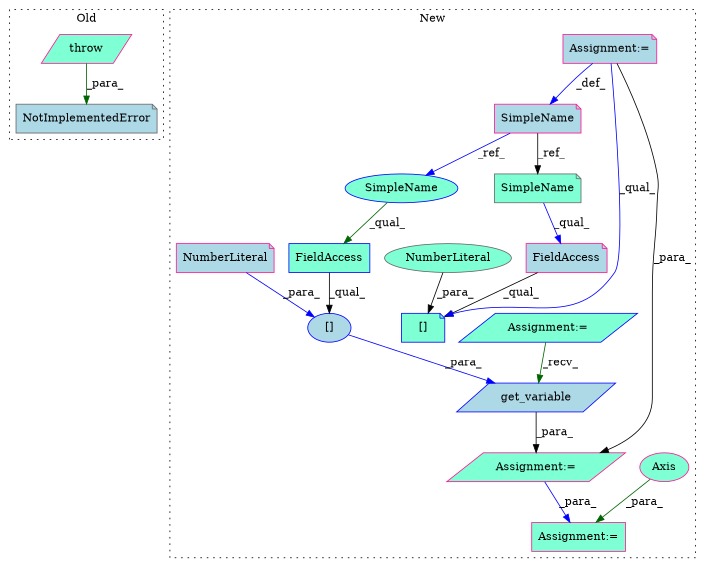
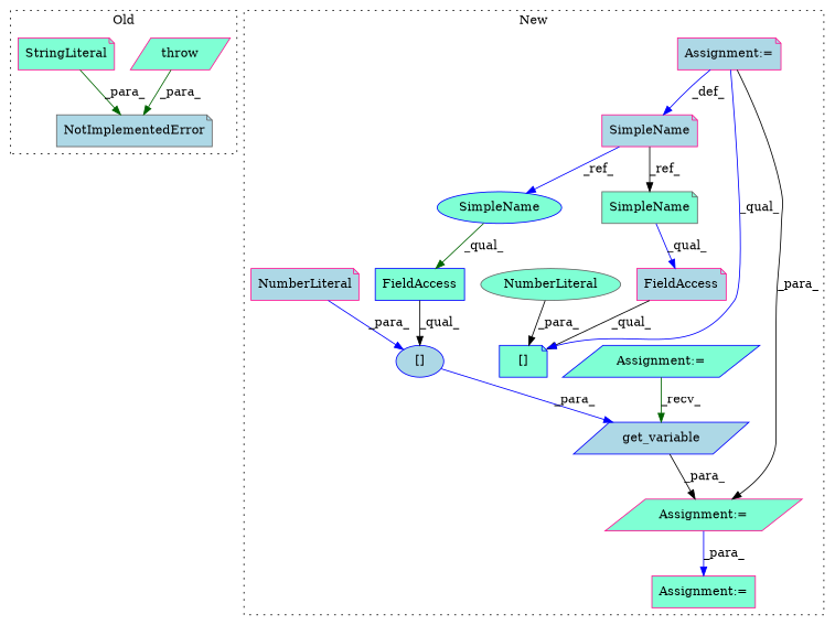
  digraph {
    node [a=7 color=deeppink fillcolor=aquamarine l=1 s=4685 shape=note style=filled]
    edge [color=blue]
    n1 [a=53 l=6 label=throw s=4447 shape=parallelogram]
    n2 [a=32 color=gray40 fillcolor=lightblue l="20,1" label=NotImplementedError s="4453,4546"]
-   n4 [a=32 l=6 label=Axis s=4836 shape=ellipse]
+   n3 [a=45 l=73 label=StringLiteral s=4473]
    n5 [label="Assignment:=" s=4849 shape=box]
    n6 [a=32 color=blue fillcolor=lightblue l="13,1" label=get_variable s="4672,4701" shape=parallelogram]
    n7 [a=2 color=blue fillcolor=lightblue l="14,1" label="[]" s="4685,4700" shape=ellipse]
    n8 [a=34 fillcolor=lightblue label=NumberLiteral s=4699]
    n9 [a=22 color=blue l=13 label=FieldAccess shape=box]
    n10 [a=42 fillcolor=lightblue l=7 label=SimpleName s=4636]
    n11 [a=22 fillcolor=lightblue l=14 label=FieldAccess s=5069]
    n12 [a=2 color=blue l="15,1" label="[]" s="5069,5085"]
    n13 [a=34 color=gray40 label=NumberLiteral s=5084 shape=ellipse]
    n14 [fillcolor=lightblue l=7 label="Assignment:=" s=4636]
    n15 [label="Assignment:=" s=4661 shape=parallelogram]
    n16 [color=blue l=9 label="Assignment:=" s=4582 shape=parallelogram]
    n17 [a=42 color=gray40 l=7 label=SimpleName s=5069]
    n18 [a=42 color=blue l=7 label=SimpleName shape=ellipse]
    subgraph cluster_1 {
      label=Old
      style=dotted
      n1
      n2
+     n3
    }
    subgraph cluster_2 {
      label=New
      style=dotted
-     n4
      n5
      n6
      n7
      n8
      n9
      n10
      n11
      n12
      n13
      n14
      n15
      n16
      n17
      n18
    }
    n1 -> n2 [color=darkgreen label=_para_]
-   n4 -> n5 [color=darkgreen label=_para_]
+   n3 -> n2 [color=darkgreen label=_para_]
    n6 -> n15 [color=black label=_para_]
    n7 -> n6 [label=_para_]
    n8 -> n7 [label=_para_]
    n9 -> n7 [color=black label=_qual_]
    n10 -> n17 [color=black label=_ref_]
    n10 -> n18 [label=_ref_]
    n11 -> n12 [color=black label=_qual_]
    n13 -> n12 [color=black label=_para_]
    n14 -> n10 [label=_def_]
    n14 -> n12 [label=_qual_]
    n14 -> n15 [color=black label=_para_]
    n15 -> n5 [label=_para_]
    n16 -> n6 [color=darkgreen label=_recv_]
    n17 -> n11 [label=_qual_]
    n18 -> n9 [color=darkgreen label=_qual_]
  }
